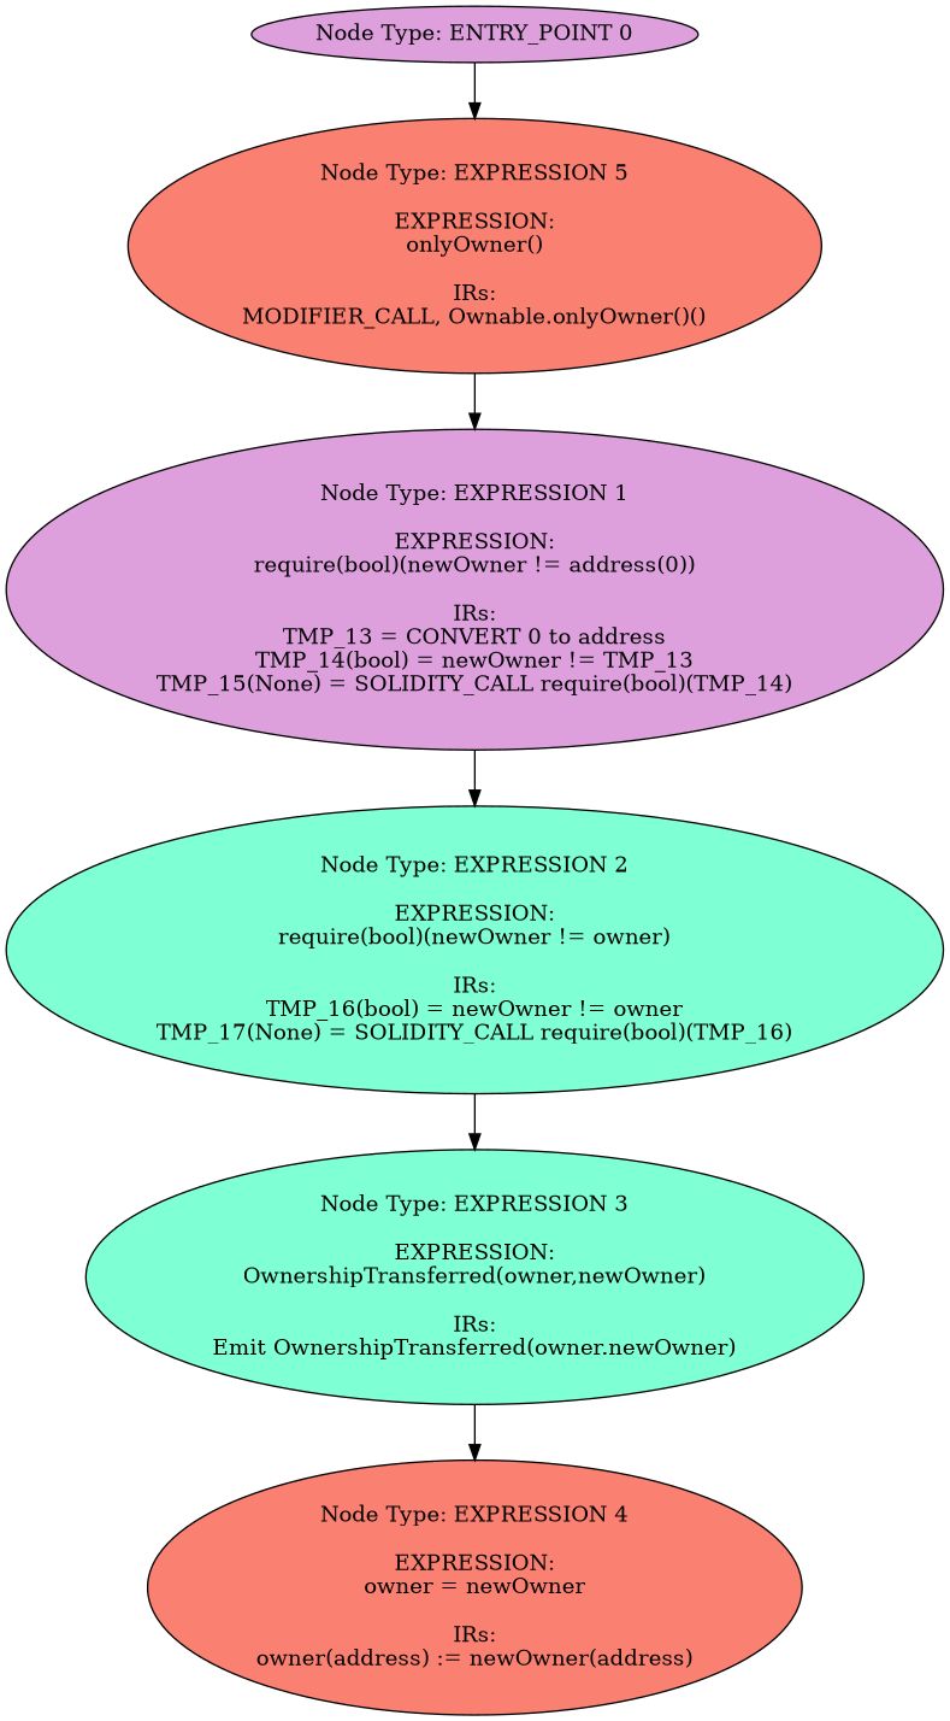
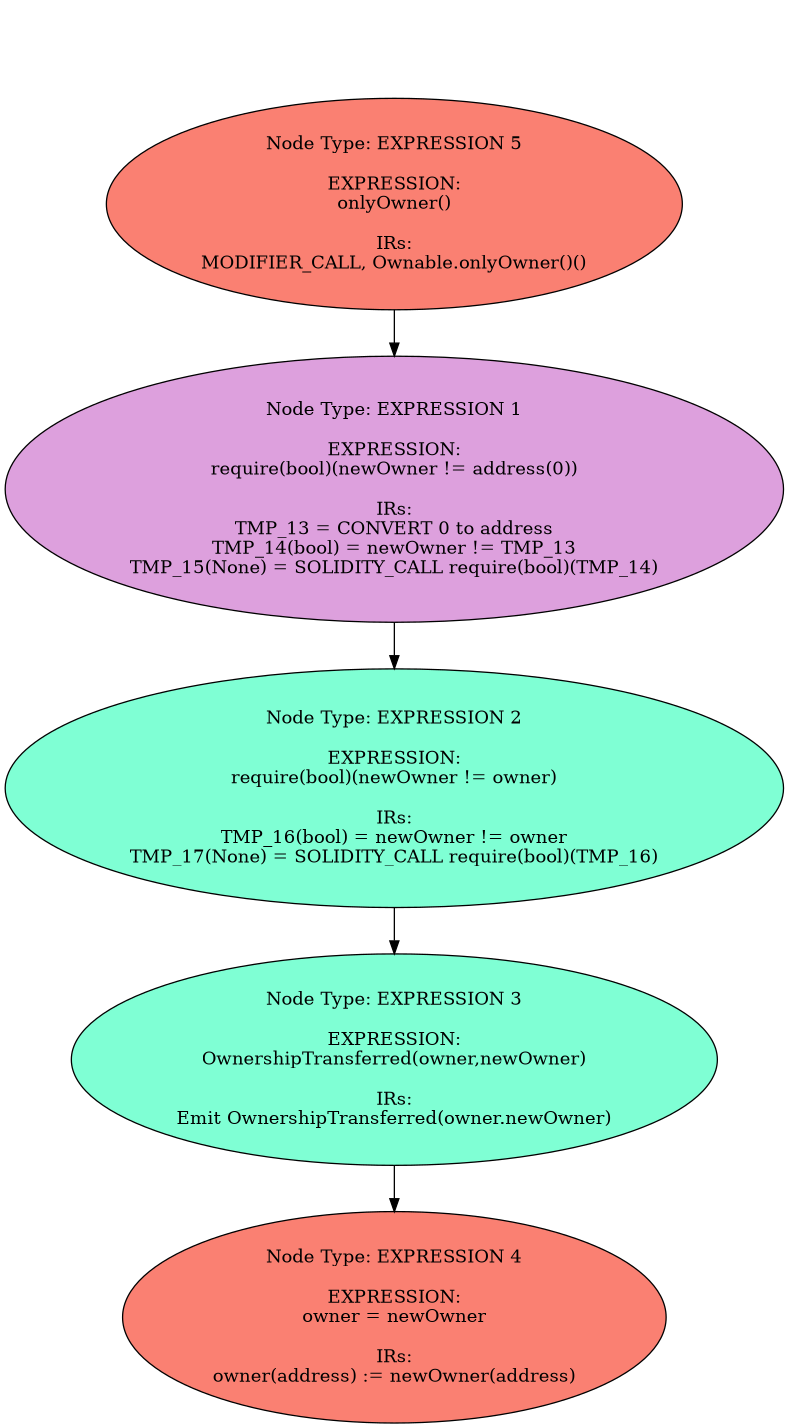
  digraph {
    node [style=filled fillcolor=plum]
-   n1 [label="Node Type: ENTRY_POINT 0\n"]
    n2 [label="Node Type: EXPRESSION 5\n\nEXPRESSION:\nonlyOwner()\n\nIRs:\nMODIFIER_CALL, Ownable.onlyOwner()()" fillcolor=salmon]
    n3 [label="Node Type: EXPRESSION 1\n\nEXPRESSION:\nrequire(bool)(newOwner != address(0))\n\nIRs:\nTMP_13 = CONVERT 0 to address\nTMP_14(bool) = newOwner != TMP_13\nTMP_15(None) = SOLIDITY_CALL require(bool)(TMP_14)"]
    n4 [label="Node Type: EXPRESSION 2\n\nEXPRESSION:\nrequire(bool)(newOwner != owner)\n\nIRs:\nTMP_16(bool) = newOwner != owner\nTMP_17(None) = SOLIDITY_CALL require(bool)(TMP_16)" fillcolor=aquamarine]
    n5 [label="Node Type: EXPRESSION 3\n\nEXPRESSION:\nOwnershipTransferred(owner,newOwner)\n\nIRs:\nEmit OwnershipTransferred(owner.newOwner)" fillcolor=aquamarine]
    n6 [label="Node Type: EXPRESSION 4\n\nEXPRESSION:\nowner = newOwner\n\nIRs:\nowner(address) := newOwner(address)" fillcolor=salmon]
-   n1 -> n2
    n2 -> n3
    n3 -> n4
    n4 -> n5
    n5 -> n6
  }
